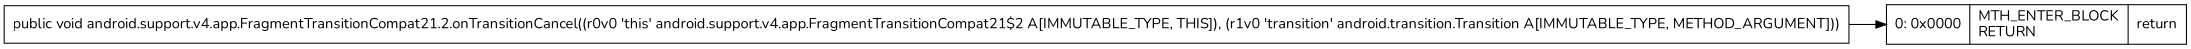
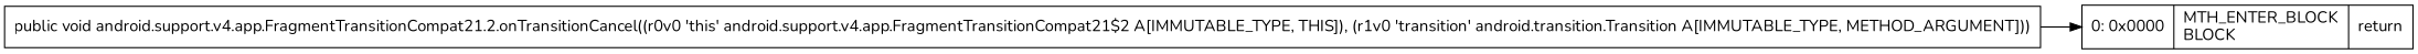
  digraph {
    rankdir=LR
    fontname=Nunito
    node [shape=record fontname=Nunito]
-   n1 [label="{0\:\ 0x0000|MTH_ENTER_BLOCK\lRETURN\l|return\l}"]
+   n1 [label="{0\:\ 0x0000|MTH_ENTER_BLOCK\lBLOCK\l|return\l}"]
    n2 [label="{public void android.support.v4.app.FragmentTransitionCompat21.2.onTransitionCancel((r0v0 'this' android.support.v4.app.FragmentTransitionCompat21$2 A[IMMUTABLE_TYPE, THIS]), (r1v0 'transition' android.transition.Transition A[IMMUTABLE_TYPE, METHOD_ARGUMENT])) }"]
    n2 -> n1 [fontname=Nunito]
  }
